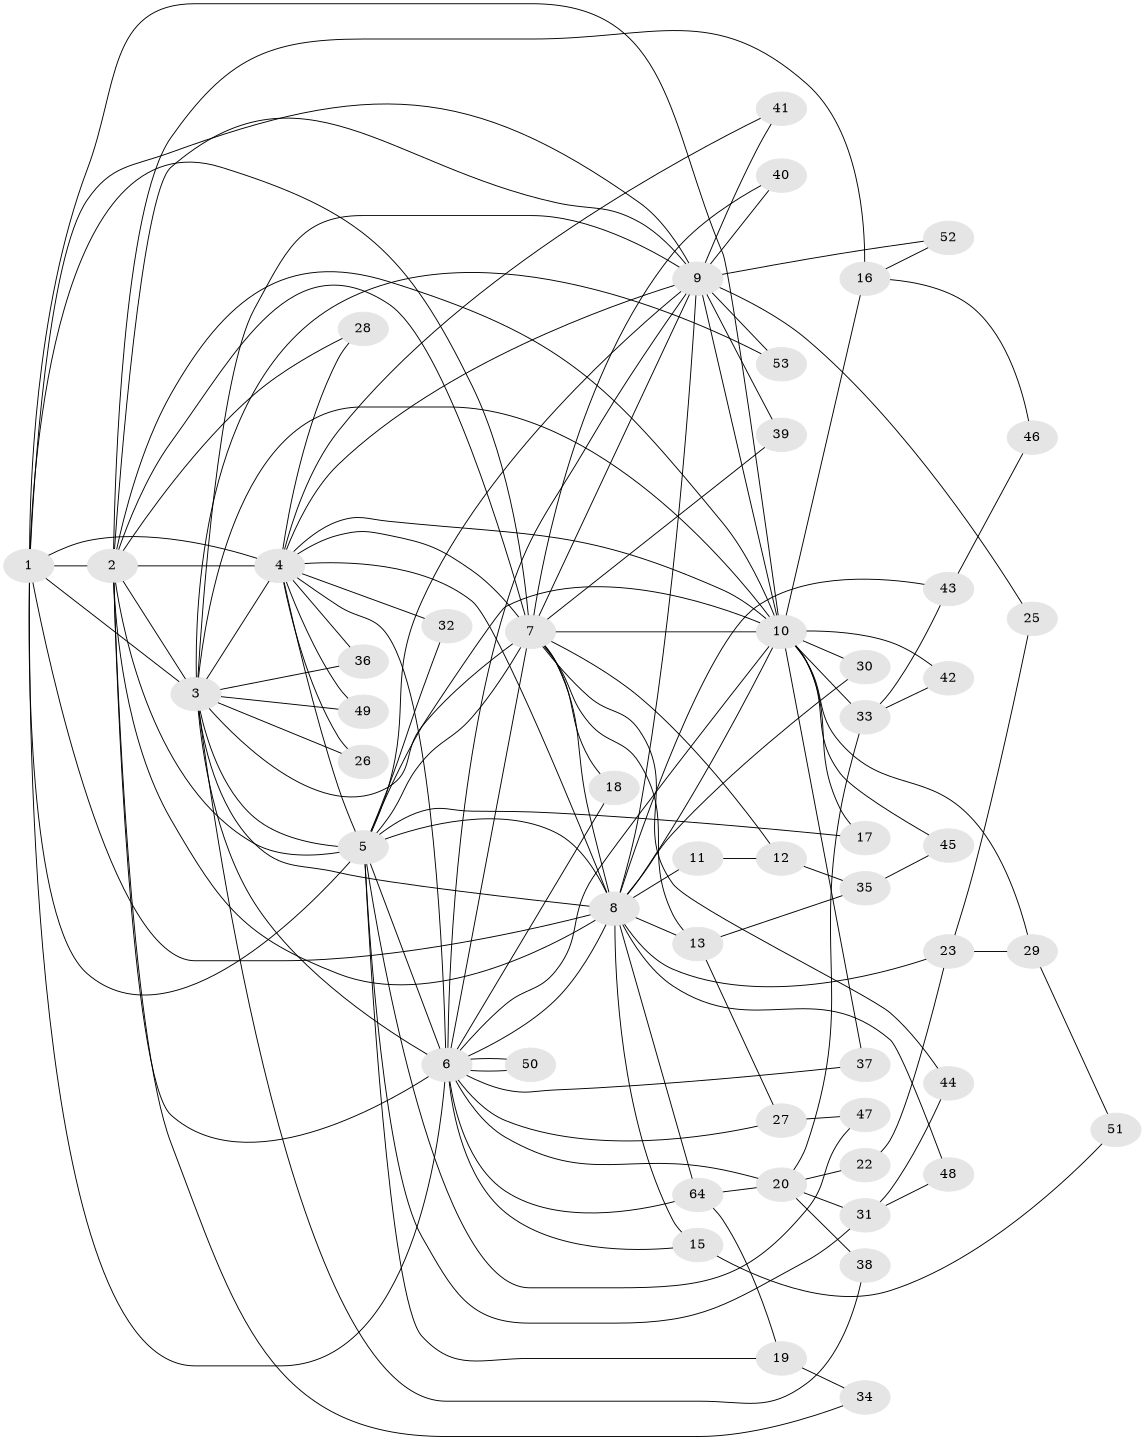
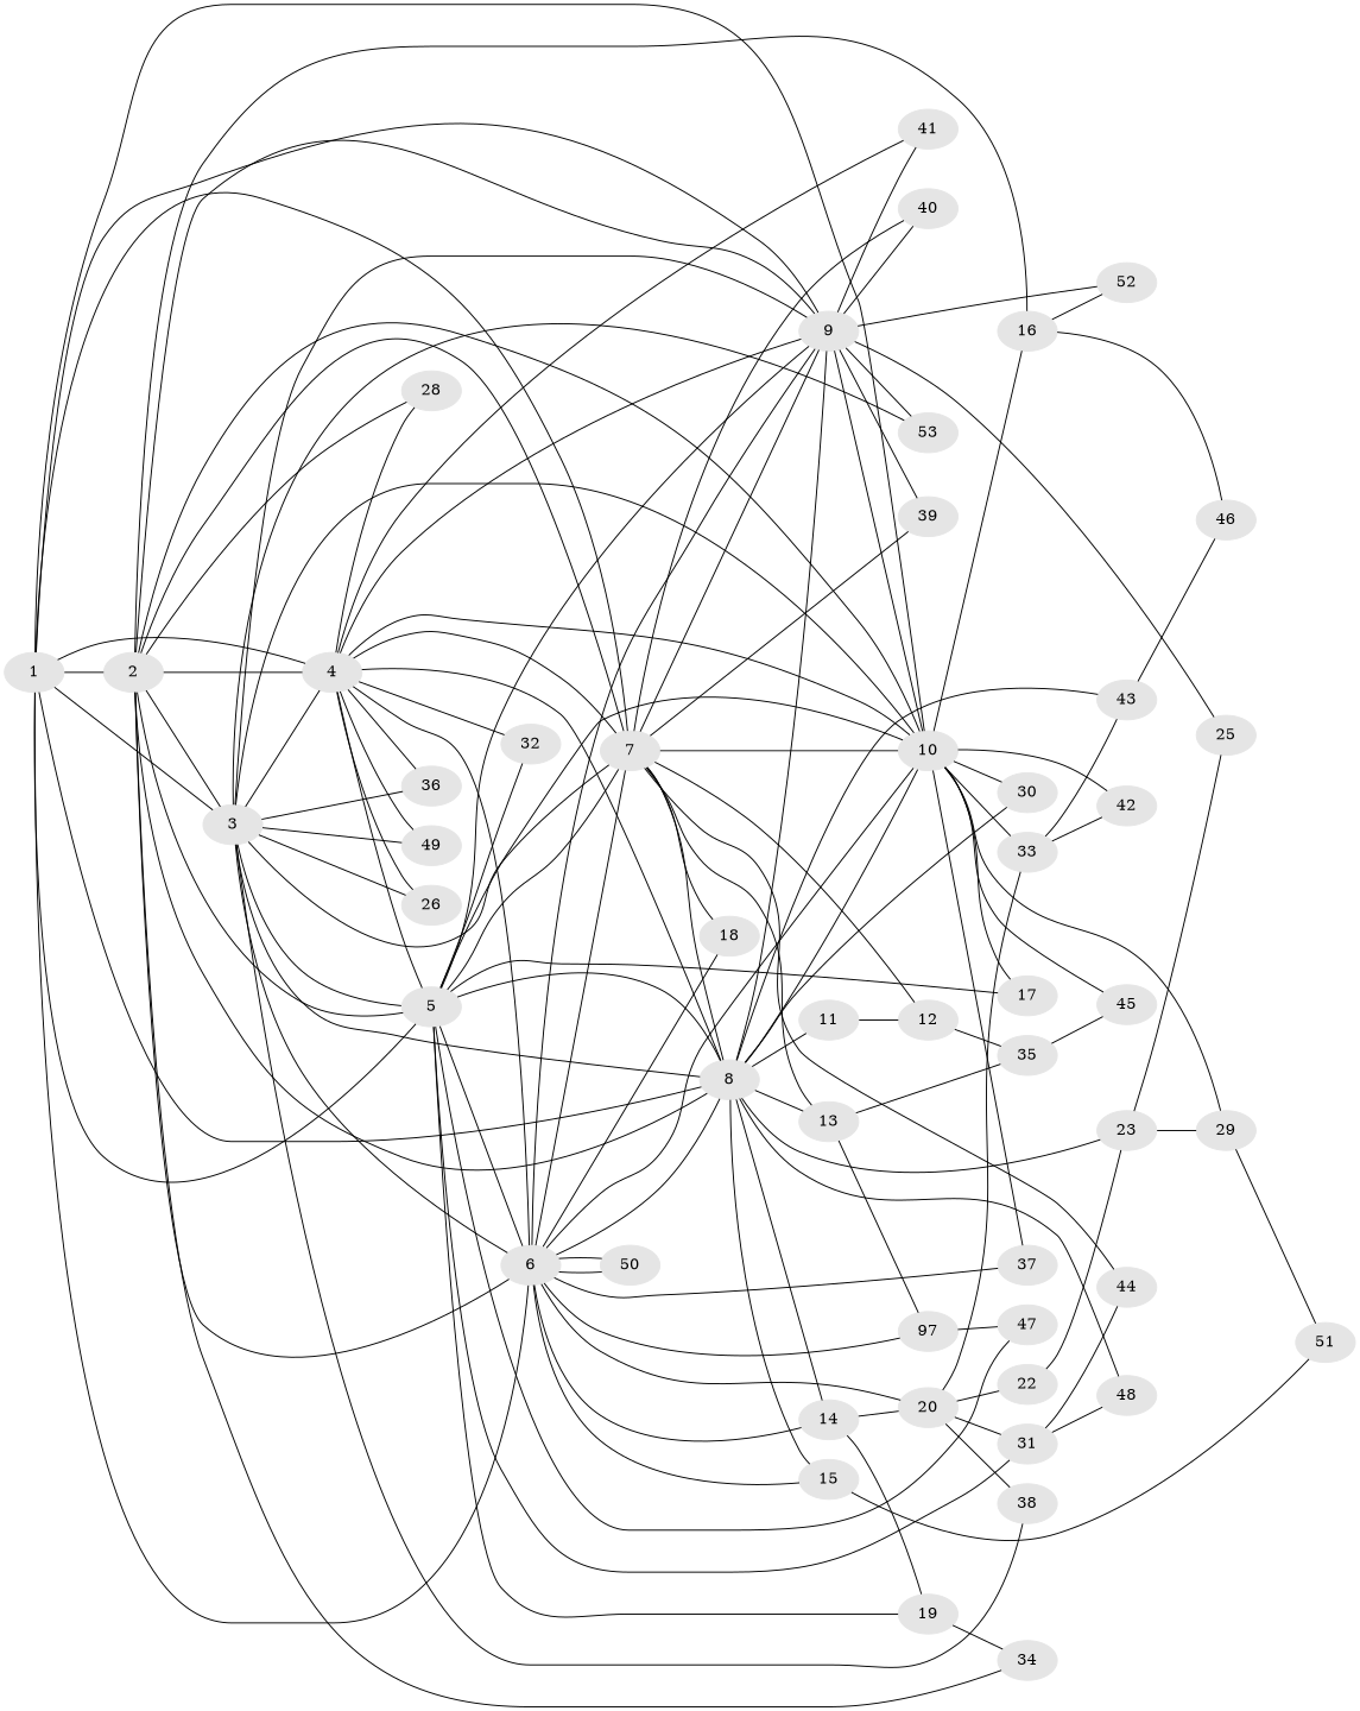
  graph {
    rankdir=LR
    node [color=gray90 style=filled]
    1
    2
    3
    4
    5
    6
    7
    8
    9
    10
    16
    28
    34
    26
    36
    38
    49
    53
    32
    41
    17
    19
    31
    47
-   14 [label=64]
+   14
    15
    18
    20
-   27
+   27 [label=97]
    37
    50
    12
    13
    39
    40
    44
    11
    23
    30
    43
    48
    25
    52
    29
    33
    42
    45
    46
    51
    22
    35
    1 -- 2
    1 -- 3
    1 -- 4
    1 -- 5
    1 -- 6
    1 -- 7
    1 -- 8
    1 -- 9
    1 -- 10
    2 -- 3
    2 -- 4
    2 -- 5
    2 -- 6
    2 -- 7
    2 -- 8
    2 -- 9
    2 -- 10
    2 -- 16
    2 -- 28
    2 -- 34
    3 -- 4
    3 -- 5
    3 -- 6
    3 -- 7
    3 -- 8
    3 -- 9
    3 -- 10
    3 -- 26
    3 -- 36
    3 -- 38
    3 -- 49
    3 -- 53
    4 -- 5
    4 -- 6
    4 -- 7
    4 -- 8
    4 -- 9
    4 -- 10
    4 -- 28
    4 -- 26
    4 -- 36
    4 -- 49
    4 -- 32
    4 -- 41
    5 -- 6
    5 -- 7
    5 -- 8
    5 -- 9
    5 -- 10
    5 -- 32
    5 -- 17
    5 -- 19
    5 -- 31
    5 -- 47
    6 -- 7
    6 -- 8
    6 -- 9
    6 -- 10
    6 -- 14
    6 -- 15
    6 -- 18
    6 -- 20
    6 -- 27
    6 -- 37
    6 -- 50
    6 -- 50
    7 -- 8
    7 -- 9
    7 -- 10
    7 -- 18
    7 -- 12
    7 -- 13
    7 -- 39
    7 -- 40
    7 -- 44
    8 -- 9
    8 -- 10
    8 -- 14
    8 -- 15
    8 -- 13
    8 -- 11
    8 -- 23
    8 -- 30
    8 -- 43
    8 -- 48
    9 -- 10
    9 -- 53
    9 -- 41
    9 -- 39
    9 -- 40
    9 -- 25
    9 -- 52
    10 -- 16
    10 -- 17
    10 -- 37
    10 -- 30
    10 -- 29
    10 -- 33
    10 -- 42
    10 -- 45
    16 -- 52
    16 -- 46
    19 -- 34
    31 -- 44
    31 -- 48
    14 -- 19
    14 -- 20
    15 -- 51
    20 -- 38
    20 -- 31
    20 -- 33
    20 -- 22
    27 -- 47
    12 -- 35
    13 -- 27
    13 -- 35
    11 -- 12
    23 -- 25
    23 -- 29
    43 -- 46
    29 -- 51
    33 -- 43
    33 -- 42
    22 -- 23
    35 -- 45
  }
